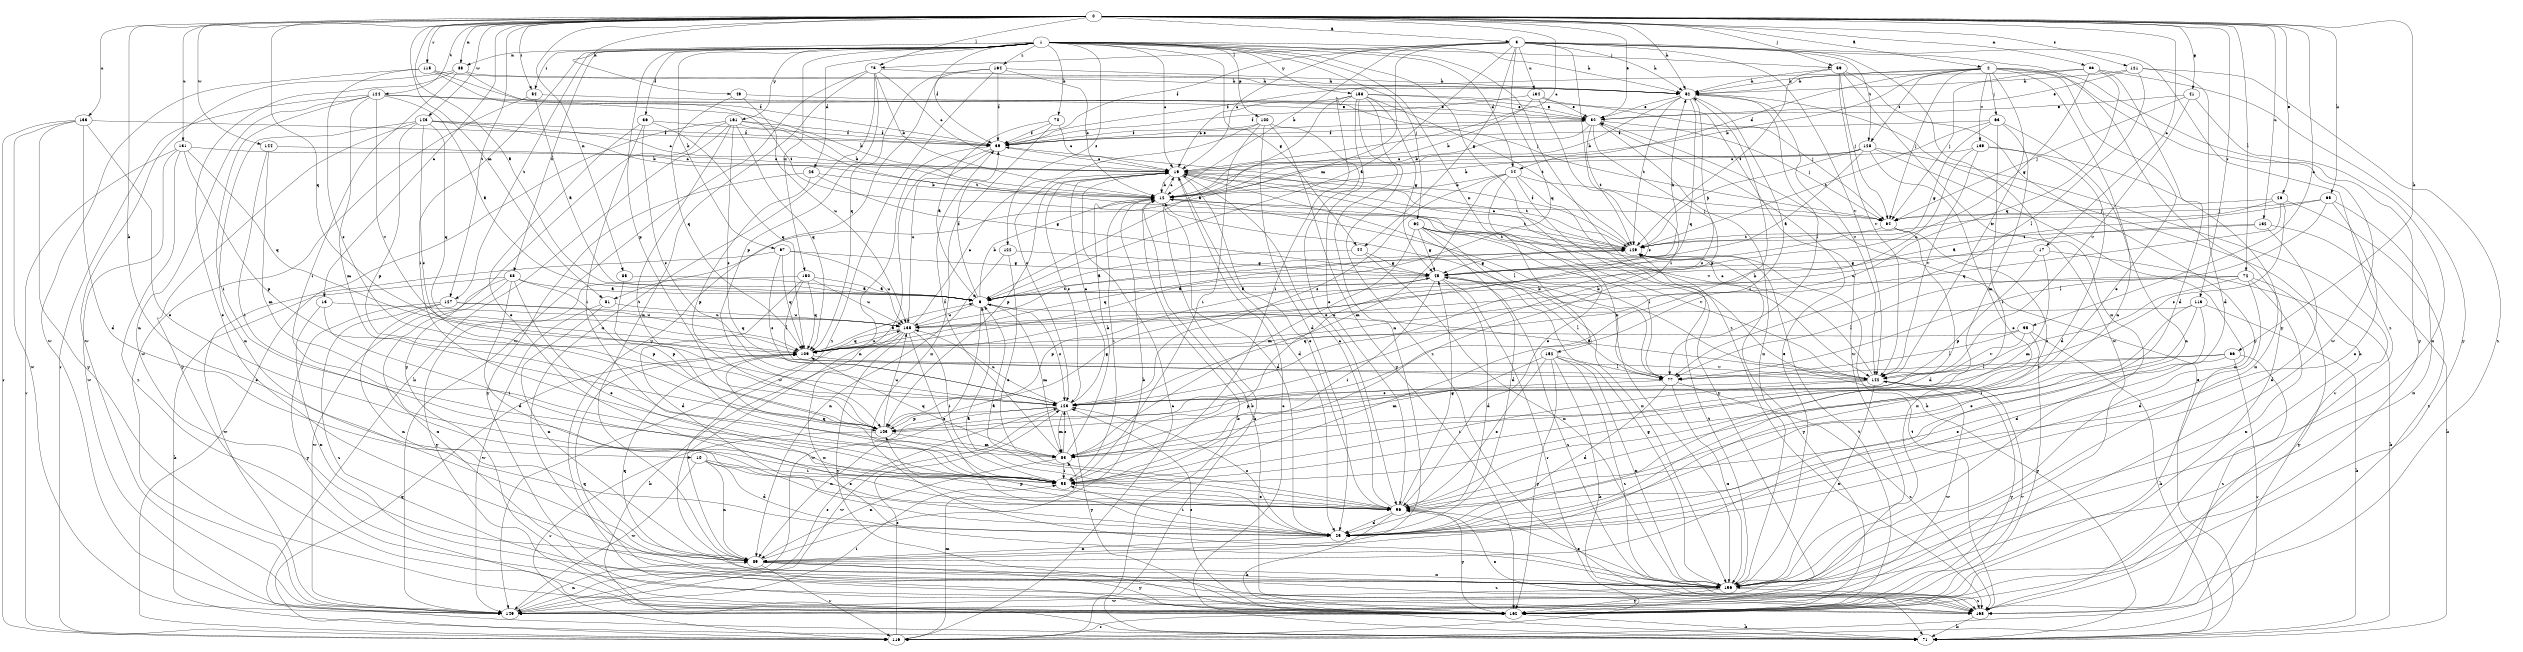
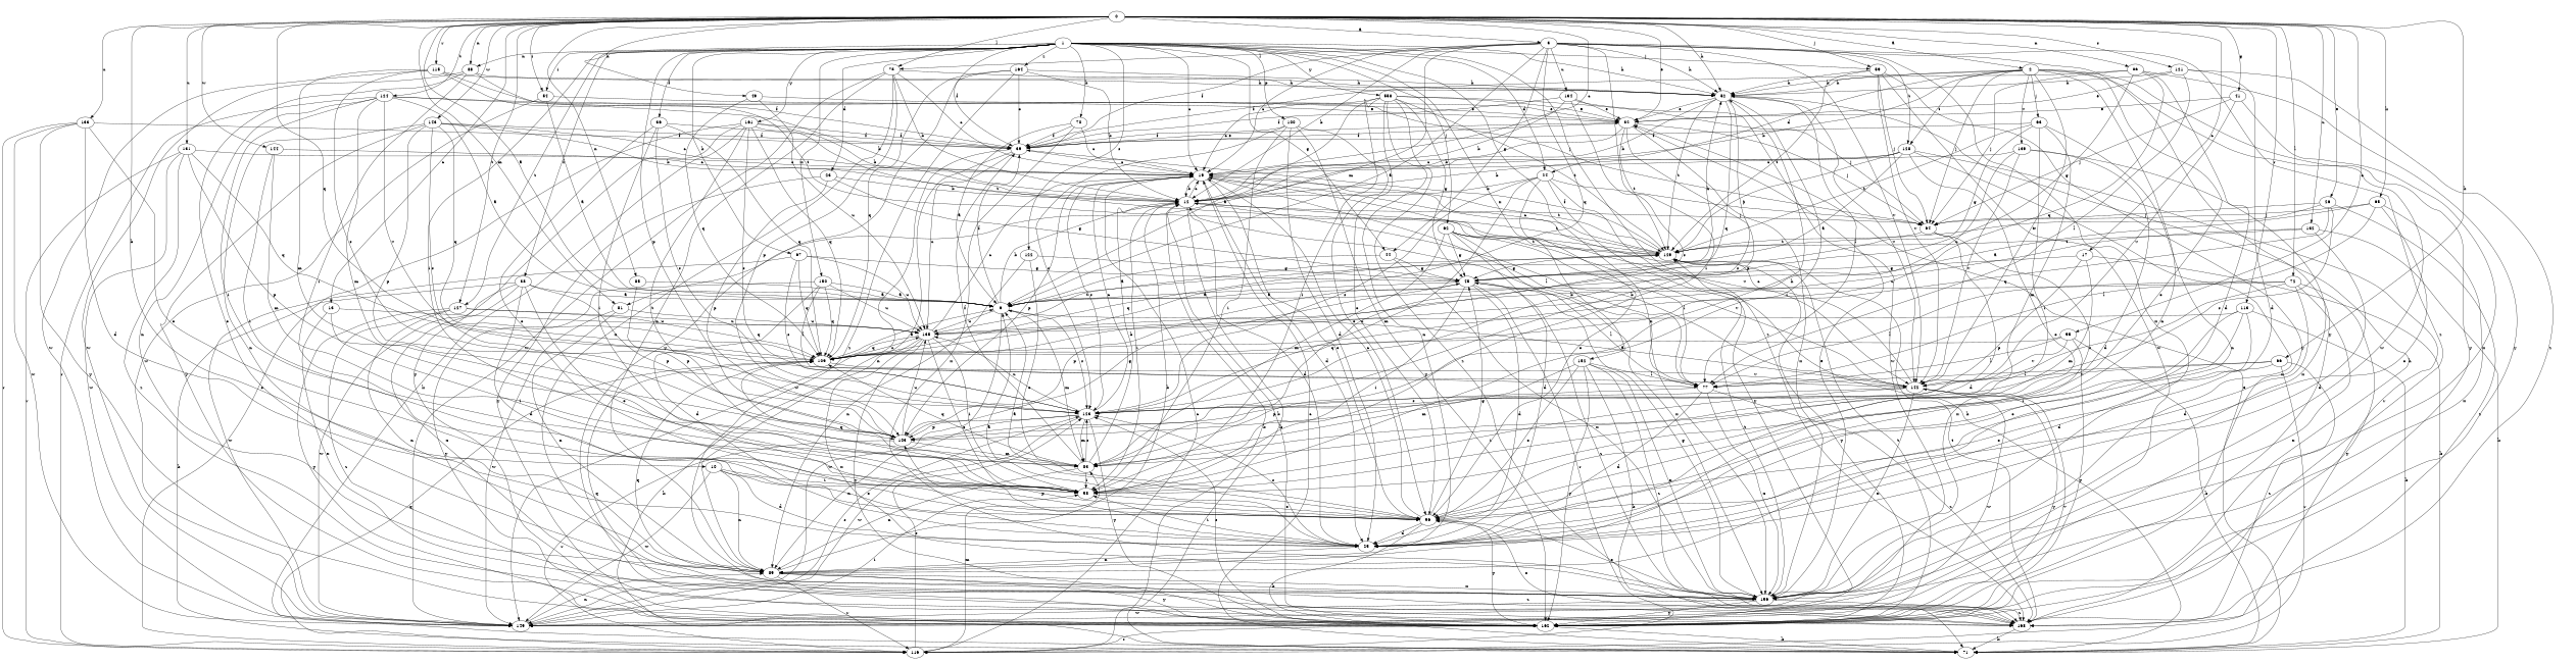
  strict digraph {
    0
    2
    3
    6
    10
    13
    17
    19
    26
    32
    41
    49
    52
    54
    59
    65
    66
    72
    75
    81
    85
    86
    88
    95
    109
    113
    115
    121
    124
    127
    131
    132
    133
    143
    144
    24
    39
    12
    63
    64
    89
    96
    128
    139
    142
    149
    162
    44
    58
    156
    168
    134
    83
    123
    135
    25
    103
    71
    45
    129
    77
    116
    1
    23
    36
    38
    62
    67
    70
    100
    122
    150
    152
-   158
+   158 [label=558]
    161
    164
    0 -> 2 [label=a]
    0 -> 3 [label=a]
    0 -> 6 [label=a]
    0 -> 10 [label=b]
    0 -> 13 [label=c]
    0 -> 17 [label=c]
    0 -> 19 [label=c]
    0 -> 26 [label=e]
    0 -> 32 [label=e]
    0 -> 41 [label=g]
    0 -> 49 [label=h]
    0 -> 52 [label=h]
    0 -> 54 [label=i]
    0 -> 59 [label=j]
    0 -> 65 [label=k]
    0 -> 66 [label=k]
    0 -> 72 [label=l]
    0 -> 75 [label=l]
    0 -> 81 [label=m]
    0 -> 85 [label=n]
    0 -> 86 [label=n]
    0 -> 88 [label=n]
    0 -> 95 [label=o]
    0 -> 109 [label=q]
    0 -> 113 [label=r]
    0 -> 115 [label=r]
    0 -> 121 [label=s]
    0 -> 124 [label=t]
    0 -> 127 [label=t]
    0 -> 131 [label=u]
    0 -> 132 [label=u]
    0 -> 133 [label=u]
    0 -> 143 [label=w]
    0 -> 144 [label=w]
    2 -> 52 [label=h]
    2 -> 24 [label=d]
    2 -> 39 [label=f]
    2 -> 12 [label=b]
    2 -> 63 [label=j]
    2 -> 64 [label=j]
    2 -> 89 [label=n]
    2 -> 96 [label=o]
    2 -> 128 [label=t]
    2 -> 139 [label=v]
    2 -> 142 [label=v]
    2 -> 149 [label=w]
    2 -> 162 [label=y]
    3 -> 6 [label=a]
    3 -> 19 [label=c]
    3 -> 52 [label=h]
    3 -> 75 [label=l]
    3 -> 81 [label=m]
    3 -> 109 [label=q]
    3 -> 39 [label=f]
    3 -> 12 [label=b]
    3 -> 128 [label=t]
    3 -> 142 [label=v]
    3 -> 162 [label=y]
    3 -> 44 [label=g]
    3 -> 58 [label=i]
    3 -> 156 [label=x]
    3 -> 168 [label=z]
    3 -> 134 [label=u]
    6 -> 39 [label=f]
    6 -> 12 [label=b]
    6 -> 149 [label=w]
    6 -> 83 [label=m]
    6 -> 123 [label=s]
    6 -> 135 [label=u]
    10 -> 89 [label=n]
    10 -> 96 [label=o]
    10 -> 149 [label=w]
    10 -> 58 [label=i]
    10 -> 25 [label=d]
    13 -> 58 [label=i]
    13 -> 156 [label=x]
    13 -> 135 [label=u]
    17 -> 83 [label=m]
    17 -> 103 [label=p]
    17 -> 71 [label=k]
    17 -> 45 [label=g]
    19 -> 12 [label=b]
    19 -> 96 [label=o]
    19 -> 142 [label=v]
    19 -> 123 [label=s]
    19 -> 25 [label=d]
    19 -> 103 [label=p]
    19 -> 129 [label=t]
    19 -> 77 [label=l]
    26 -> 109 [label=q]
    26 -> 64 [label=j]
    26 -> 168 [label=z]
    26 -> 123 [label=s]
    26 -> 129 [label=t]
    32 -> 39 [label=f]
    32 -> 12 [label=b]
    32 -> 64 [label=j]
    32 -> 156 [label=x]
    32 -> 123 [label=s]
    32 -> 129 [label=t]
    41 -> 32 [label=e]
    41 -> 64 [label=j]
    41 -> 142 [label=v]
    41 -> 156 [label=x]
    49 -> 32 [label=e]
    49 -> 109 [label=q]
    49 -> 135 [label=u]
    52 -> 32 [label=e]
    52 -> 109 [label=q]
    52 -> 12 [label=b]
    52 -> 142 [label=v]
    52 -> 58 [label=i]
    52 -> 103 [label=p]
    52 -> 129 [label=t]
    52 -> 77 [label=l]
    54 -> 6 [label=a]
    54 -> 32 [label=e]
    54 -> 149 [label=w]
    59 -> 52 [label=h]
    59 -> 64 [label=j]
    59 -> 142 [label=v]
    59 -> 149 [label=w]
    59 -> 162 [label=y]
    59 -> 129 [label=t]
    65 -> 6 [label=a]
    65 -> 64 [label=j]
    65 -> 96 [label=o]
    65 -> 156 [label=x]
    65 -> 77 [label=l]
    66 -> 96 [label=o]
    66 -> 142 [label=v]
    66 -> 168 [label=z]
    66 -> 77 [label=l]
    66 -> 116 [label=r]
    72 -> 6 [label=a]
    72 -> 162 [label=y]
    72 -> 156 [label=x]
    72 -> 123 [label=s]
    72 -> 25 [label=d]
    72 -> 77 [label=l]
    75 -> 19 [label=c]
    75 -> 52 [label=h]
    75 -> 12 [label=b]
    75 -> 89 [label=n]
    75 -> 149 [label=w]
    75 -> 156 [label=x]
    75 -> 103 [label=p]
    81 -> 89 [label=n]
    81 -> 149 [label=w]
    81 -> 135 [label=u]
    85 -> 6 [label=a]
    85 -> 103 [label=p]
    86 -> 52 [label=h]
    86 -> 109 [label=q]
    86 -> 64 [label=j]
    86 -> 162 [label=y]
    86 -> 25 [label=d]
    86 -> 45 [label=g]
    88 -> 52 [label=h]
    88 -> 39 [label=f]
    88 -> 89 [label=o]
    88 -> 149 [label=w]
    88 -> 58 [label=i]
    95 -> 109 [label=q]
    95 -> 142 [label=v]
    95 -> 162 [label=y]
    95 -> 71 [label=k]
    95 -> 77 [label=l]
    109 -> 6 [label=a]
    109 -> 142 [label=v]
    109 -> 135 [label=u]
    113 -> 96 [label=o]
    113 -> 58 [label=i]
    113 -> 135 [label=u]
    113 -> 25 [label=d]
    113 -> 71 [label=k]
    115 -> 52 [label=h]
    115 -> 64 [label=j]
    115 -> 149 [label=w]
+   115 -> 83 [label=m]
    115 -> 123 [label=s]
    115 -> 129 [label=t]
    121 -> 32 [label=e]
    121 -> 52 [label=h]
    121 -> 168 [label=z]
    121 -> 25 [label=d]
    121 -> 77 [label=l]
    124 -> 6 [label=a]
    124 -> 32 [label=e]
    124 -> 12 [label=b]
    124 -> 89 [label=n]
    124 -> 142 [label=v]
    124 -> 58 [label=i]
    124 -> 83 [label=m]
    124 -> 116 [label=r]
    127 -> 109 [label=q]
    127 -> 89 [label=n]
    127 -> 162 [label=y]
    127 -> 168 [label=z]
    127 -> 135 [label=u]
    131 -> 19 [label=c]
    131 -> 109 [label=q]
    131 -> 149 [label=w]
    131 -> 168 [label=z]
    131 -> 103 [label=p]
    131 -> 116 [label=r]
    132 -> 135 [label=u]
    132 -> 25 [label=d]
    132 -> 71 [label=k]
    132 -> 129 [label=t]
    133 -> 39 [label=f]
    133 -> 96 [label=o]
    133 -> 149 [label=w]
    133 -> 162 [label=y]
    133 -> 25 [label=d]
    133 -> 116 [label=r]
    143 -> 19 [label=c]
    143 -> 109 [label=q]
    143 -> 39 [label=f]
    143 -> 12 [label=b]
    143 -> 89 [label=n]
    143 -> 162 [label=y]
    143 -> 123 [label=s]
    143 -> 103 [label=p]
    144 -> 19 [label=c]
    144 -> 58 [label=i]
    144 -> 83 [label=m]
    24 -> 12 [label=b]
    24 -> 64 [label=j]
    24 -> 96 [label=o]
    24 -> 162 [label=y]
    24 -> 83 [label=m]
    24 -> 123 [label=s]
    24 -> 71 [label=k]
    39 -> 19 [label=c]
    39 -> 32 [label=e]
    39 -> 89 [label=n]
    39 -> 149 [label=w]
    39 -> 135 [label=u]
    12 -> 19 [label=c]
    12 -> 64 [label=j]
    12 -> 58 [label=i]
    12 -> 25 [label=d]
    12 -> 71 [label=k]
    12 -> 129 [label=t]
    63 -> 39 [label=f]
    63 -> 89 [label=n]
    63 -> 58 [label=i]
    63 -> 83 [label=m]
    63 -> 45 [label=g]
    63 -> 129 [label=t]
    64 -> 156 [label=x]
    64 -> 25 [label=d]
    64 -> 129 [label=t]
    89 -> 12 [label=b]
    89 -> 162 [label=y]
    89 -> 156 [label=x]
    89 -> 168 [label=z]
    89 -> 116 [label=r]
    96 -> 6 [label=a]
    96 -> 19 [label=c]
    96 -> 162 [label=y]
    96 -> 25 [label=d]
    96 -> 71 [label=k]
    96 -> 45 [label=g]
    128 -> 6 [label=a]
    128 -> 19 [label=c]
    128 -> 12 [label=b]
    128 -> 96 [label=o]
    128 -> 156 [label=x]
    128 -> 129 [label=t]
    128 -> 116 [label=r]
    139 -> 19 [label=c]
    139 -> 142 [label=v]
    139 -> 156 [label=x]
    139 -> 135 [label=u]
    139 -> 25 [label=d]
    142 -> 6 [label=a]
    142 -> 19 [label=c]
    142 -> 12 [label=b]
    142 -> 149 [label=w]
    142 -> 162 [label=y]
    142 -> 58 [label=i]
    142 -> 156 [label=x]
    142 -> 123 [label=s]
    149 -> 89 [label=n]
    149 -> 58 [label=i]
    149 -> 123 [label=s]
    162 -> 12 [label=b]
    162 -> 142 [label=v]
    162 -> 123 [label=s]
    162 -> 71 [label=k]
    162 -> 129 [label=t]
    162 -> 116 [label=r]
    44 -> 6 [label=a]
    44 -> 156 [label=x]
    44 -> 45 [label=g]
    58 -> 109 [label=q]
    58 -> 96 [label=o]
    156 -> 32 [label=e]
    156 -> 109 [label=q]
    156 -> 96 [label=o]
    156 -> 149 [label=w]
    156 -> 162 [label=y]
    156 -> 168 [label=z]
    156 -> 45 [label=g]
    156 -> 129 [label=t]
    168 -> 52 [label=h]
    168 -> 109 [label=q]
    168 -> 96 [label=o]
    168 -> 71 [label=k]
    168 -> 129 [label=t]
    134 -> 32 [label=e]
    134 -> 39 [label=f]
    134 -> 12 [label=b]
    134 -> 149 [label=w]
    134 -> 123 [label=s]
    83 -> 52 [label=h]
    83 -> 109 [label=q]
    83 -> 39 [label=f]
    83 -> 12 [label=b]
    83 -> 89 [label=n]
    83 -> 58 [label=i]
    83 -> 123 [label=s]
    123 -> 19 [label=c]
    123 -> 89 [label=n]
    123 -> 149 [label=w]
    123 -> 162 [label=y]
    123 -> 83 [label=m]
    123 -> 135 [label=u]
    123 -> 103 [label=p]
    135 -> 19 [label=c]
    135 -> 109 [label=q]
    135 -> 96 [label=o]
    135 -> 162 [label=y]
    135 -> 58 [label=i]
    135 -> 156 [label=x]
    135 -> 71 [label=k]
    135 -> 129 [label=t]
    25 -> 6 [label=a]
    25 -> 89 [label=n]
    25 -> 58 [label=i]
    25 -> 123 [label=s]
    25 -> 103 [label=p]
    103 -> 83 [label=m]
    103 -> 135 [label=u]
    103 -> 45 [label=g]
    103 -> 116 [label=r]
    71 -> 19 [label=c]
    71 -> 32 [label=e]
    45 -> 6 [label=a]
    45 -> 52 [label=h]
    45 -> 58 [label=i]
    45 -> 168 [label=z]
    45 -> 25 [label=d]
    45 -> 103 [label=p]
    45 -> 77 [label=l]
    45 -> 116 [label=r]
    129 -> 19 [label=c]
    129 -> 109 [label=q]
    129 -> 39 [label=f]
    129 -> 162 [label=y]
    129 -> 45 [label=g]
    77 -> 12 [label=b]
    77 -> 156 [label=x]
    77 -> 168 [label=z]
    77 -> 25 [label=d]
    77 -> 103 [label=p]
    116 -> 19 [label=c]
    116 -> 109 [label=q]
    116 -> 12 [label=b]
    116 -> 83 [label=m]
    116 -> 123 [label=s]
    1 -> 19 [label=c]
    1 -> 52 [label=h]
    1 -> 54 [label=i]
    1 -> 59 [label=j]
    1 -> 88 [label=n]
    1 -> 127 [label=t]
    1 -> 24 [label=d]
    1 -> 39 [label=f]
    1 -> 44 [label=g]
    1 -> 58 [label=i]
    1 -> 156 [label=x]
    1 -> 168 [label=z]
    1 -> 103 [label=p]
    1 -> 23 [label=d]
    1 -> 36 [label=f]
    1 -> 38 [label=f]
    1 -> 62 [label=j]
    1 -> 67 [label=k]
    1 -> 70 [label=k]
    1 -> 100 [label=p]
    1 -> 122 [label=s]
    1 -> 150 [label=x]
    1 -> 152 [label=x]
    1 -> 158 [label=y]
    1 -> 161 [label=y]
    1 -> 164 [label=z]
    23 -> 12 [label=b]
    23 -> 162 [label=y]
    23 -> 103 [label=p]
    23 -> 45 [label=g]
    36 -> 109 [label=q]
    36 -> 39 [label=f]
    36 -> 96 [label=o]
    36 -> 58 [label=i]
    36 -> 123 [label=s]
    38 -> 6 [label=a]
    38 -> 96 [label=o]
    38 -> 149 [label=w]
    38 -> 156 [label=x]
    38 -> 25 [label=d]
    38 -> 103 [label=p]
    38 -> 71 [label=k]
    62 -> 142 [label=v]
    62 -> 156 [label=x]
    62 -> 83 [label=m]
    62 -> 25 [label=d]
    62 -> 45 [label=g]
    62 -> 129 [label=t]
    62 -> 77 [label=l]
    67 -> 109 [label=q]
    67 -> 149 [label=w]
    67 -> 123 [label=s]
    67 -> 135 [label=u]
    67 -> 45 [label=g]
    70 -> 6 [label=a]
    70 -> 19 [label=c]
    70 -> 39 [label=f]
    70 -> 156 [label=x]
    100 -> 39 [label=f]
    100 -> 96 [label=o]
    100 -> 162 [label=y]
    100 -> 58 [label=i]
    100 -> 123 [label=s]
    100 -> 25 [label=d]
    122 -> 89 [label=n]
    122 -> 96 [label=o]
    122 -> 45 [label=g]
    150 -> 6 [label=a]
    150 -> 109 [label=q]
    150 -> 162 [label=y]
    150 -> 135 [label=u]
    150 -> 25 [label=d]
    150 -> 77 [label=l]
    152 -> 96 [label=o]
    152 -> 162 [label=y]
    152 -> 156 [label=x]
    152 -> 168 [label=z]
    152 -> 83 [label=m]
    152 -> 71 [label=k]
    152 -> 77 [label=l]
    158 -> 6 [label=a]
    158 -> 19 [label=c]
    158 -> 32 [label=e]
    158 -> 64 [label=j]
    158 -> 89 [label=n]
    158 -> 96 [label=o]
    158 -> 58 [label=i]
    158 -> 168 [label=z]
    158 -> 45 [label=g]
    158 -> 129 [label=t]
    161 -> 109 [label=q]
    161 -> 39 [label=f]
    161 -> 12 [label=b]
    161 -> 162 [label=y]
    161 -> 58 [label=t]
    161 -> 123 [label=s]
    161 -> 71 [label=k]
    161 -> 129 [label=t]
    161 -> 116 [label=o]
    164 -> 52 [label=h]
    164 -> 109 [label=q]
-   164 -> 39 [label=f]
+   164 -> 39 [label=o]
    164 -> 12 [label=b]
    164 -> 162 [label=y]
    164 -> 168 [label=z]
  }
